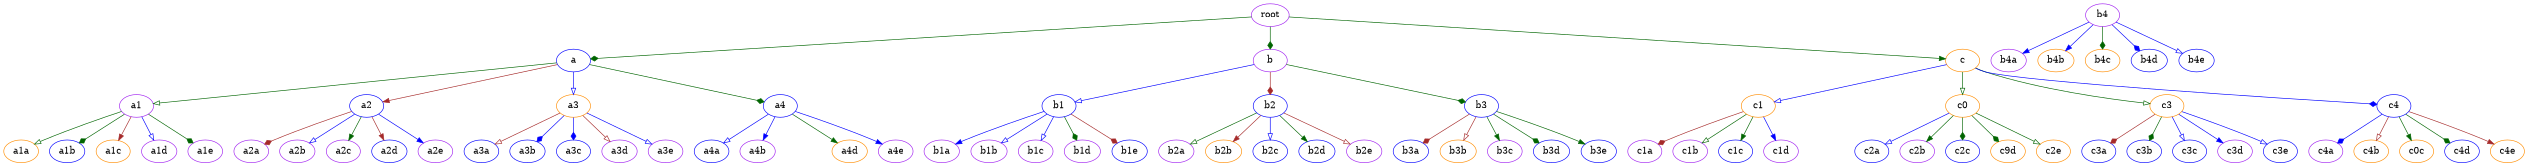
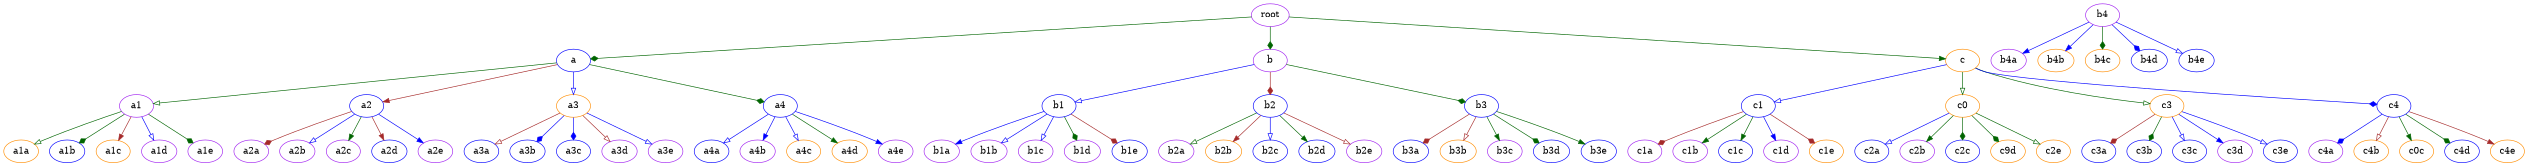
  digraph {
    node [color=blue]
    edge [arrowhead=onormal color=darkgreen]
    a
    root [color=purple]
    b [color=purple]
    c [color=darkorange]
    a1 [color=purple]
    a2
    a3 [color=darkorange]
    a4
    b1
    b2
    b3
-   c1 [color=darkorange]
+   c1
    n13 [color=darkorange label=c0]
    c3 [color=darkorange]
    c4
    a1a [color=darkorange]
    a1b
    a1c [color=darkorange]
    a1d [color=purple]
    a1e [color=purple]
    a2a [color=purple]
    a2b [color=purple]
    a2c [color=purple]
    a2d
    a2e [color=purple]
    a3a
    a3b
    a3c
    a3d [color=purple]
    a3e [color=purple]
    a4a
    a4b [color=purple]
+   a4c [color=darkorange]
    a4d [color=darkorange]
    a4e [color=purple]
    b1a [color=purple]
    b1b [color=purple]
    b1c [color=purple]
    b1d [color=purple]
    b1e
    b2a [color=purple]
    b2b [color=darkorange]
    b2c
    b2d
    b2e [color=purple]
    b3a
    b3b [color=darkorange]
    b3c [color=purple]
    b3d
    b3e
    b4 [color=purple]
    b4a [color=purple]
    b4b [color=darkorange]
    b4c [color=darkorange]
    b4d
    b4e
    c1a [color=purple]
    c1b [color=purple]
    c1c
    c1d [color=purple]
+   c1e [color=darkorange]
    c2a
    c2b [color=purple]
    c2c
    n65 [color=darkorange label=c9d]
    c2e [color=darkorange]
    c3a
    c3b
    c3c
    c3d [color=purple]
    c3e
    c4a [color=purple]
    c4b [color=darkorange]
    n74 [color=darkorange label=c0c]
    c4d
    c4e [color=darkorange]
    a -> a1
    a -> a2 [arrowhead=normal color=brown]
    a -> a3 [color=blue]
    a -> a4 [arrowhead=diamond]
    root -> a [arrowhead=diamond]
    root -> b [arrowhead=diamond]
    root -> c [arrowhead=normal]
    b -> b1 [color=blue]
    b -> b2 [arrowhead=diamond color=brown]
    b -> b3 [arrowhead=diamond]
    c -> c1 [color=blue]
    c -> n13
    c -> c3
    c -> c4 [arrowhead=diamond color=blue]
    a1 -> a1a
    a1 -> a1b [arrowhead=diamond]
    a1 -> a1c [arrowhead=normal color=brown]
    a1 -> a1d [color=blue]
    a1 -> a1e [arrowhead=diamond]
    a2 -> a2a [arrowhead=diamond color=brown]
    a2 -> a2b [color=blue]
    a2 -> a2c [arrowhead=normal]
    a2 -> a2d [arrowhead=normal color=brown]
    a2 -> a2e [arrowhead=normal color=blue]
    a3 -> a3a [color=brown]
    a3 -> a3b [arrowhead=diamond color=blue]
    a3 -> a3c [arrowhead=diamond color=blue]
    a3 -> a3d [color=brown]
    a3 -> a3e [color=blue]
    a4 -> a4a [color=blue]
    a4 -> a4b [arrowhead=normal color=blue]
+   a4 -> a4c [color=blue]
    a4 -> a4d [arrowhead=normal]
    a4 -> a4e [arrowhead=normal color=blue]
    b1 -> b1a [arrowhead=normal color=blue]
    b1 -> b1b [color=blue]
    b1 -> b1c [color=blue]
    b1 -> b1d [arrowhead=diamond]
    b1 -> b1e [arrowhead=diamond color=brown]
    b2 -> b2a
    b2 -> b2b [arrowhead=normal color=brown]
    b2 -> b2c [color=blue]
    b2 -> b2d [arrowhead=normal]
    b2 -> b2e [color=brown]
    b3 -> b3a [arrowhead=diamond color=brown]
    b3 -> b3b [color=brown]
    b3 -> b3c [arrowhead=normal]
    b3 -> b3d [arrowhead=diamond]
    b3 -> b3e [arrowhead=normal]
    c1 -> c1a [arrowhead=diamond color=brown]
-   c1 -> c1b
+   c1 -> c1b [arrowhead=normal]
    c1 -> c1c [arrowhead=normal]
    c1 -> c1d [arrowhead=normal color=blue]
+   c1 -> c1e [arrowhead=diamond color=brown]
    n13 -> c2a [color=blue]
    n13 -> c2b [arrowhead=normal]
    n13 -> c2c [arrowhead=diamond]
    n13 -> n65 [arrowhead=diamond]
    n13 -> c2e
    c3 -> c3a [arrowhead=diamond color=brown]
    c3 -> c3b [arrowhead=diamond]
    c3 -> c3c [color=blue]
    c3 -> c3d [arrowhead=normal color=blue]
    c3 -> c3e [color=blue]
    c4 -> c4a [arrowhead=diamond color=blue]
    c4 -> c4b [color=brown]
    c4 -> n74 [arrowhead=normal]
    c4 -> c4d [arrowhead=diamond]
    c4 -> c4e [arrowhead=normal color=brown]
    b4 -> b4a [arrowhead=normal color=blue]
    b4 -> b4b [arrowhead=normal color=blue]
    b4 -> b4c [arrowhead=diamond]
    b4 -> b4d [arrowhead=diamond color=blue]
    b4 -> b4e [color=blue]
  }
